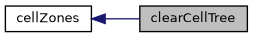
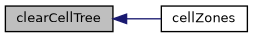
  digraph {
    rankdir=LR
    node [color=black fontname=Helvetica fontsize=10 shape=record]
    n1 [fillcolor=grey75 fontcolor=black height=0.2 label=clearCellTree style=filled width=0.4]
    n2 [height=0.2 label=cellZones width=0.4]
-   n2 -> n1 [color=midnightblue dir=back fontname=Helvetica fontsize=10 labelfontname=Helvetica labelfontsize=10 style=solid]
+   n1 -> n2 [color=midnightblue dir=back fontname=Helvetica fontsize=10 labelfontname=Helvetica labelfontsize=10 style=solid]
  }
